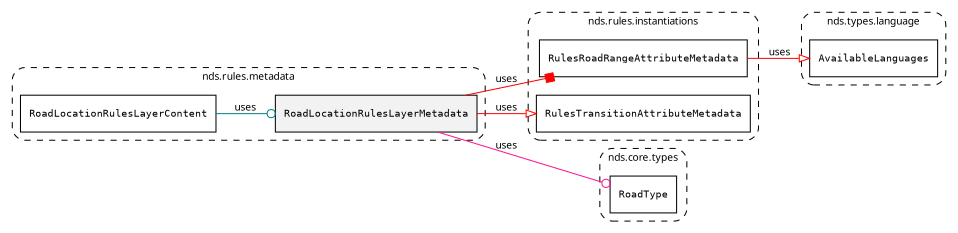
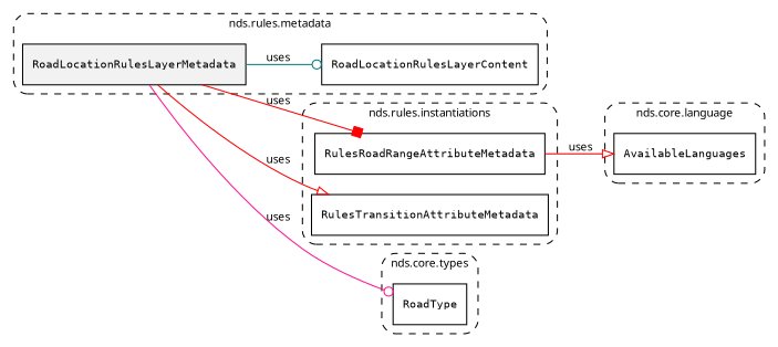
  digraph {
    fontname="Noto Sans"
    fontsize=10
    rankdir=LR
    node [fontname="Noto Sans" fontsize=10 shape=box]
    edge [arrowhead=odot color=red fontname="Noto Sans" fontsize=10]
    n1 [fillcolor="#0000000D" label=<<font face="monospace"><table align="center" border="0" cellspacing="0" cellpadding="0"><tr><td href="../../../content/packages/nds.rules.metadata.html#Structure-RoadLocationRulesLayerMetadata" title="Structure defined in nds.rules.metadata">RoadLocationRulesLayerMetadata</td></tr></table></font>> style=filled]
    n2 [label=<<font face="monospace"><table align="center" border="0" cellspacing="0" cellpadding="0"><tr><td href="../../../content/packages/nds.rules.metadata.html#Bitmask-RoadLocationRulesLayerContent" title="Bitmask defined in nds.rules.metadata">RoadLocationRulesLayerContent</td></tr></table></font>>]
    n3 [label=<<font face="monospace"><table align="center" border="0" cellspacing="0" cellpadding="0"><tr><td href="../../../content/packages/nds.rules.instantiations.html#InstantiateType-RulesRoadRangeAttributeMetadata" title="InstantiateType defined in nds.rules.instantiations">RulesRoadRangeAttributeMetadata</td></tr></table></font>>]
    n4 [label=<<font face="monospace"><table align="center" border="0" cellspacing="0" cellpadding="0"><tr><td href="../../../content/packages/nds.rules.instantiations.html#InstantiateType-RulesTransitionAttributeMetadata" title="InstantiateType defined in nds.rules.instantiations">RulesTransitionAttributeMetadata</td></tr></table></font>>]
    n5 [label=<<font face="monospace"><table align="center" border="0" cellspacing="0" cellpadding="0"><tr><td href="../../../content/packages/nds.core.types.html#Structure-RoadType" title="Structure defined in nds.core.types">RoadType</td></tr></table></font>>]
    n6 [label=<<font face="monospace"><table align="center" border="0" cellspacing="0" cellpadding="0"><tr><td href="../../../content/packages/nds.core.language.html#Structure-AvailableLanguages" title="Structure defined in nds.core.language">AvailableLanguages</td></tr></table></font>>]
    subgraph cluster_1 {
      label="nds.rules.metadata"
      style="dashed, rounded"
      n1
      n2
    }
    subgraph cluster_2 {
      label="nds.rules.instantiations"
      style="dashed, rounded"
      n3
      n4
    }
    subgraph cluster_3 {
      label="nds.core.types"
      style="dashed, rounded"
      n5
    }
    subgraph cluster_4 {
-     label="nds.types.language"
+     label="nds.core.language"
      style="dashed, rounded"
      n6
    }
-   n2 -> n1 [color=teal label=uses]
+   n1 -> n2 [color=teal label=uses]
    n1 -> n3 [arrowhead=box label=uses]
    n1 -> n4 [arrowhead=onormal label=uses]
    n1 -> n5 [color=deeppink label=uses]
    n3 -> n6 [arrowhead=onormal label=uses]
  }
